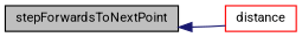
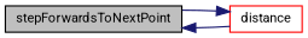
  digraph {
    rankdir=LR
    fontname=Roboto
    node [fontname=Roboto fontsize=10 shape=record]
    edge [color=midnightblue dir=back fontname=Roboto fontsize=10 labelfontname=FreeSans labelfontsize=10 style=solid]
    n1 [color=black fillcolor=grey75 fontcolor=black height=0.2 label=stepForwardsToNextPoint style=filled width=0.4]
    n2 [color=red height=0.2 label=distance width=0.4]
    n1 -> n2
+   n2 -> n1
  }
